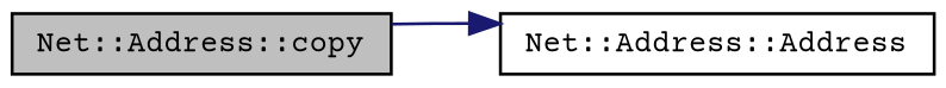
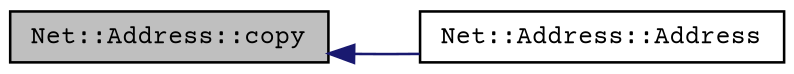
  digraph {
    rankdir=LR
    fontname="Courier Prime"
    node [color=black fontname="Courier Prime" fontsize=10 shape=record style=filled]
    n1 [fillcolor=grey75 fontcolor=black height=0.2 label="Net::Address::copy" width=0.4]
    n2 [fillcolor=white height=0.2 label="Net::Address::Address" width=0.4]
-   n2 -> n1 [color=midnightblue dir=back fontname="Courier Prime" fontsize=10 labelfontname=Helvetica labelfontsize=10 style=solid]
+   n1 -> n2 [color=midnightblue dir=back fontname="Courier Prime" fontsize=10 labelfontname=Helvetica labelfontsize=10 style=solid]
  }
